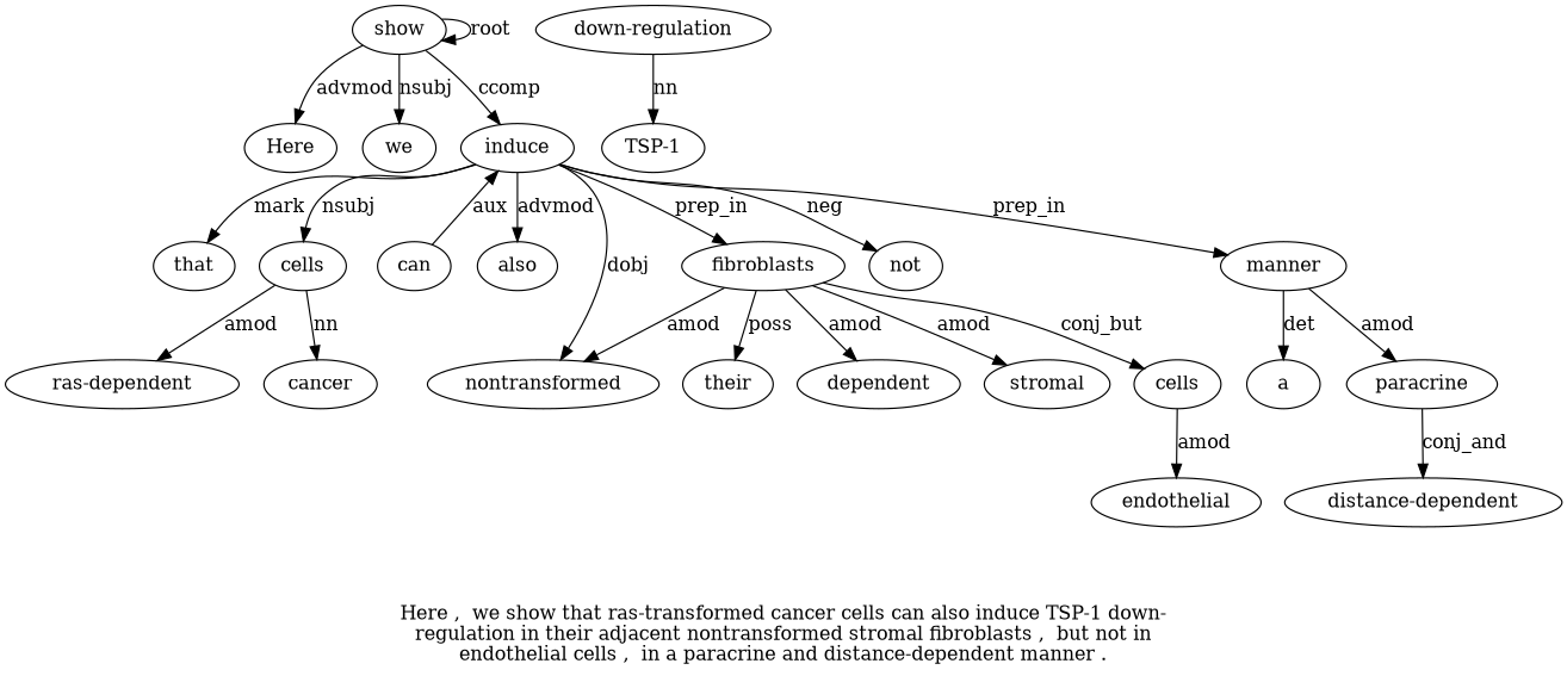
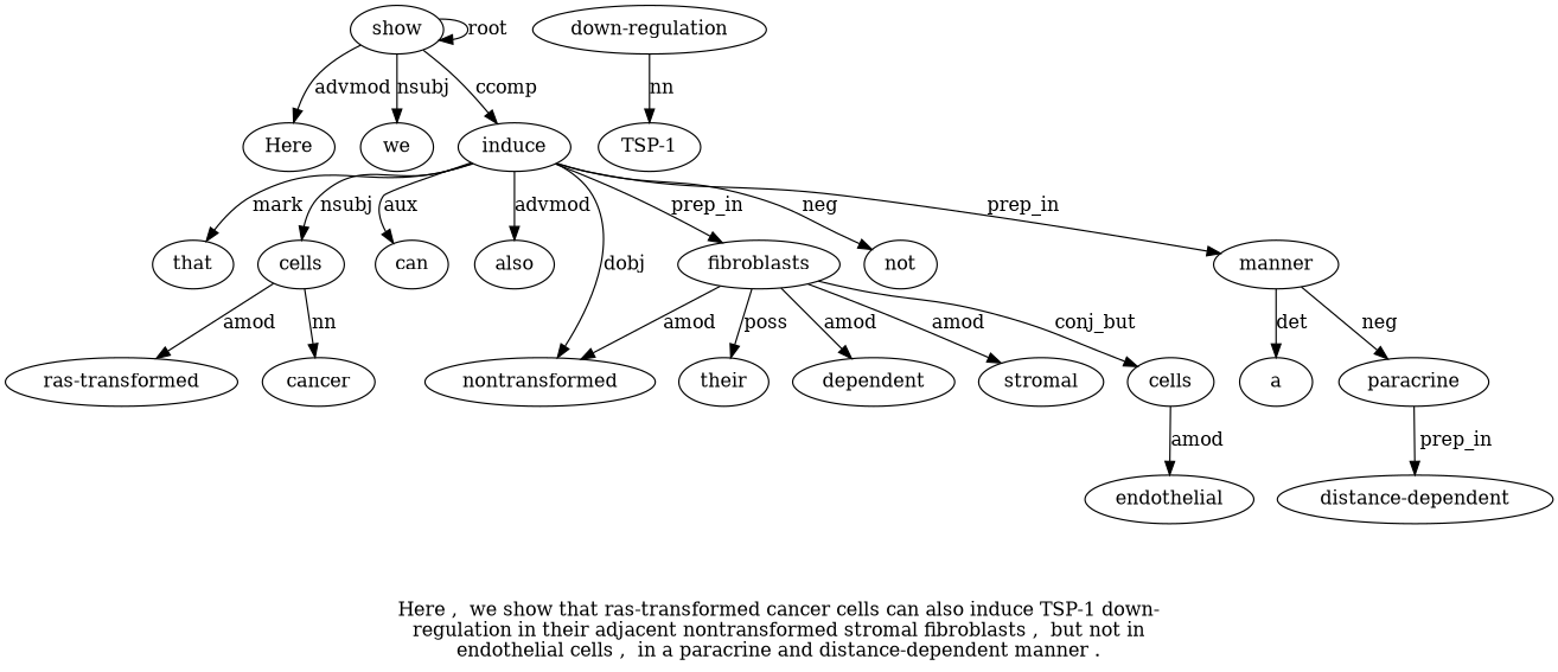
  digraph {
    label="Here ,  we show that ras-transformed cancer cells can also induce TSP-1 down-\nregulation in their adjacent nontransformed stromal fibroblasts ,  but not in\nendothelial cells ,  in a paracrine and distance-dependent manner ."
    node [fillcolor=white style=filled]
    n1 [label=show]
    n2 [label=Here]
    n3 [label=we]
    n4 [label=induce]
    n5 [label=that]
    n6 [label=cells]
    n7 [label=can]
    n8 [label=also]
    n9 [label=fibroblasts]
    n10 [label=not]
    n11 [label=manner]
    n12 [label=nontransformed]
-   n13 [label="ras-dependent"]
+   n13 [label="ras-transformed"]
    n14 [label=cancer]
    n15 [label="down-regulation"]
    n16 [label="TSP-1"]
    n17 [label=their]
    n18 [label=dependent]
    n19 [label=stromal]
    n20 [label=cells]
    n21 [label=a]
    n22 [label=paracrine]
    n23 [label=endothelial]
    n24 [label="distance-dependent"]
    n1 -> n1 [label=root]
    n1 -> n2 [label=advmod]
    n1 -> n3 [label=nsubj]
    n1 -> n4 [label=ccomp]
    n4 -> n5 [label=mark]
    n4 -> n6 [label=nsubj]
-   n7 -> n4 [label=aux]
+   n4 -> n7 [label=aux]
    n4 -> n8 [label=advmod]
    n4 -> n9 [label=prep_in]
    n4 -> n10 [label=neg]
    n4 -> n11 [label=prep_in]
    n4 -> n12 [label=dobj]
    n6 -> n13 [label=amod]
    n6 -> n14 [label=nn]
    n9 -> n12 [label=amod]
    n9 -> n17 [label=poss]
    n9 -> n18 [label=amod]
    n9 -> n19 [label=amod]
    n9 -> n20 [label=conj_but]
    n11 -> n21 [label=det]
-   n11 -> n22 [label=amod]
+   n11 -> n22 [label=neg]
    n15 -> n16 [label=nn]
    n20 -> n23 [label=amod]
-   n22 -> n24 [label=conj_and]
+   n22 -> n24 [label=prep_in]
  }
